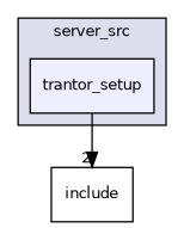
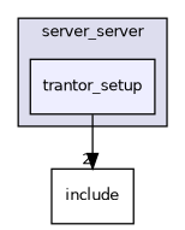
  digraph {
    compound=true
    node [fontname=Helvetica fontsize=10 shape=box]
    n1 [fillcolor="#eeeeff" label=trantor_setup pencolor=black style=filled]
    n2 [label=include]
    subgraph cluster_1 {
      bgcolor="#ddddee"
      fontname=Helvetica
      fontsize=10
-     label=server_src
+     label=server_server
      pencolor=black
      n1
    }
    n1 -> n2 [headlabel=2 labeldistance=1.5 labelfontname=Helvetica labelfontsize=10]
  }
